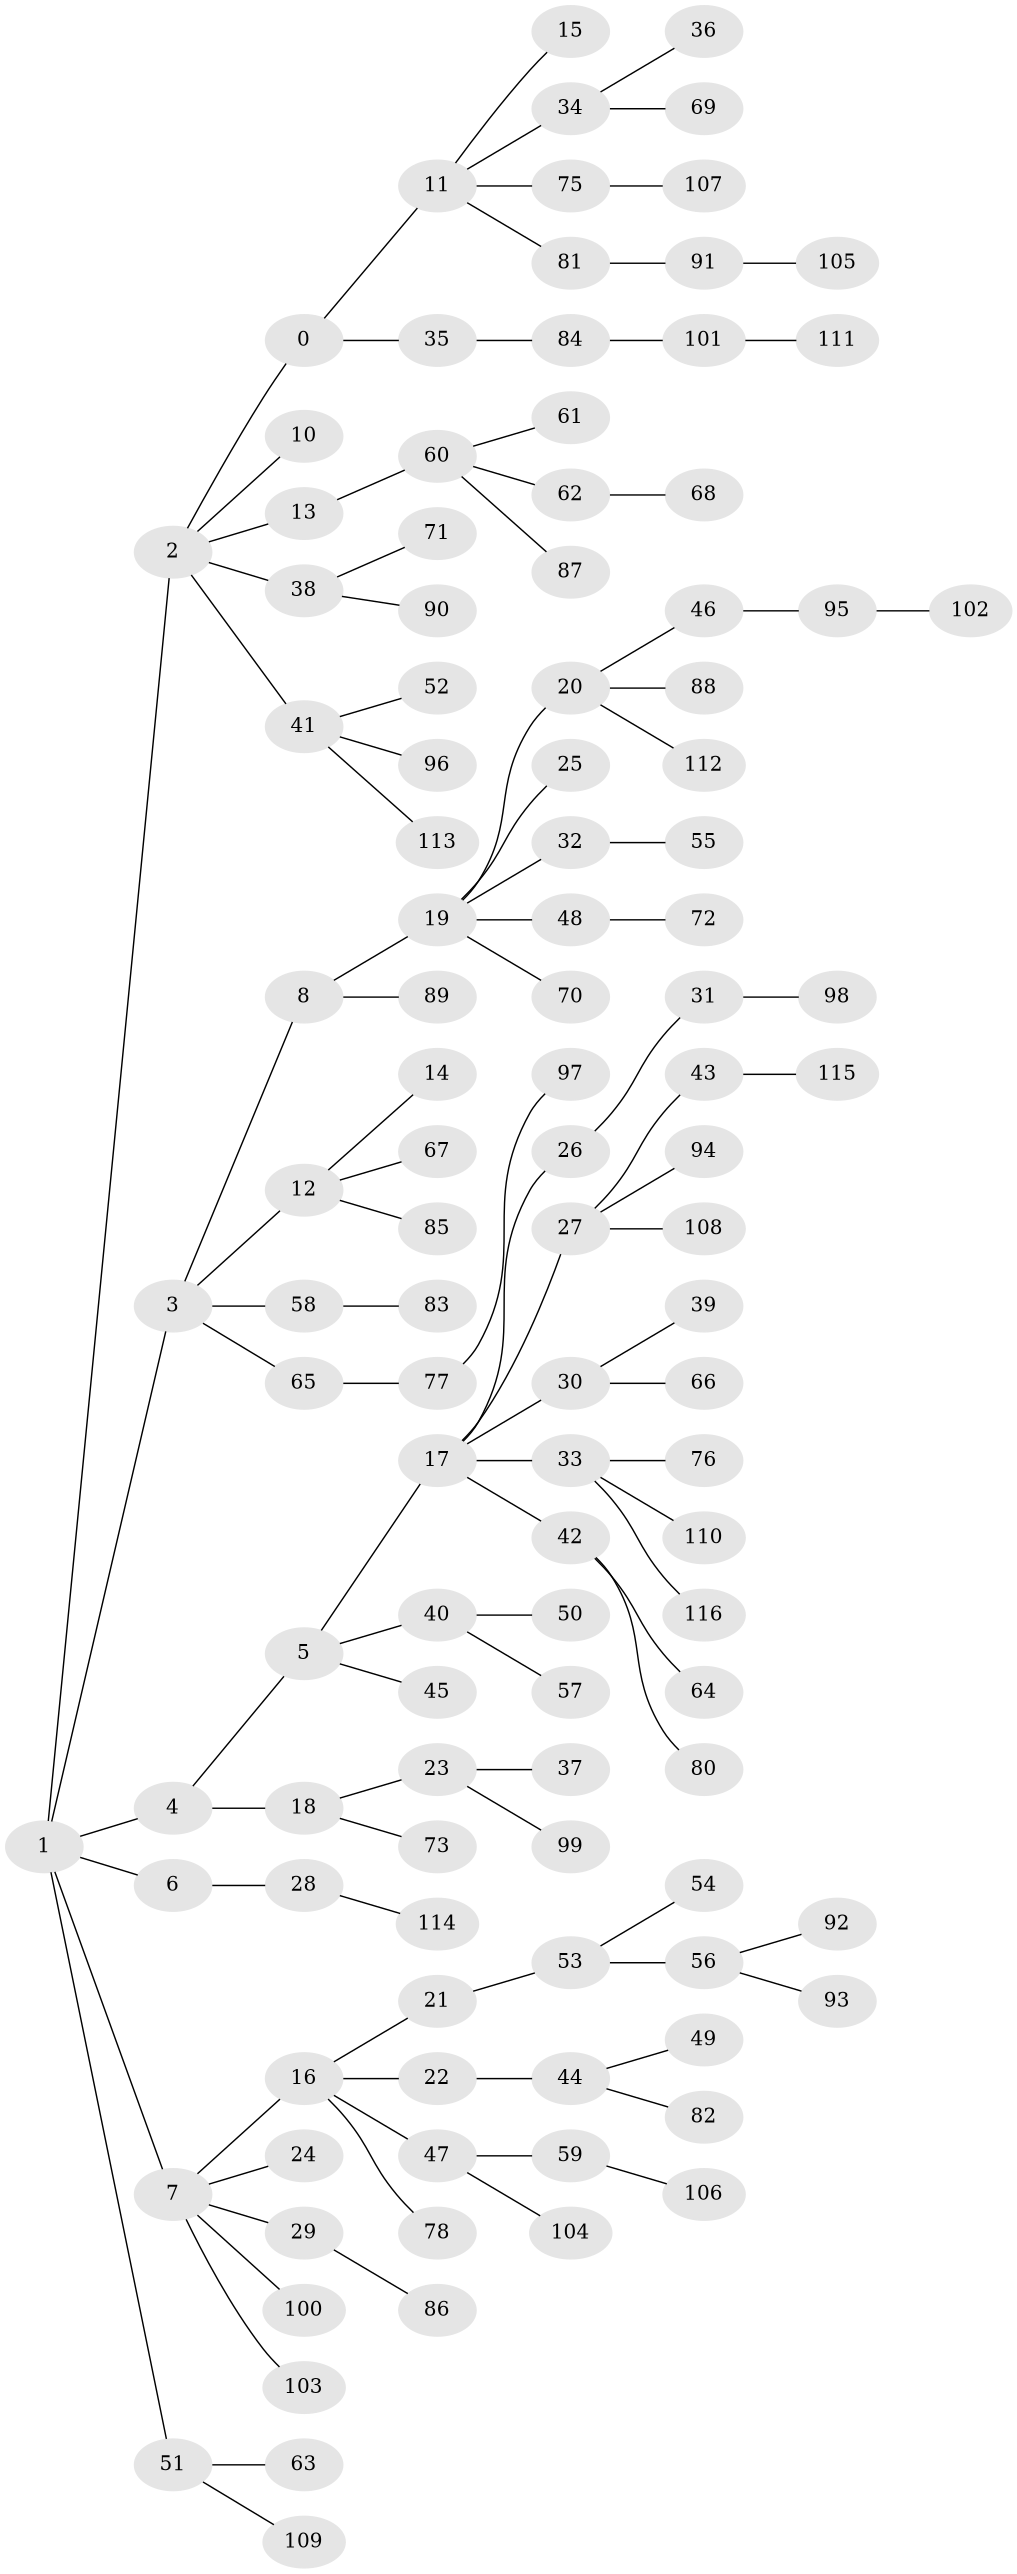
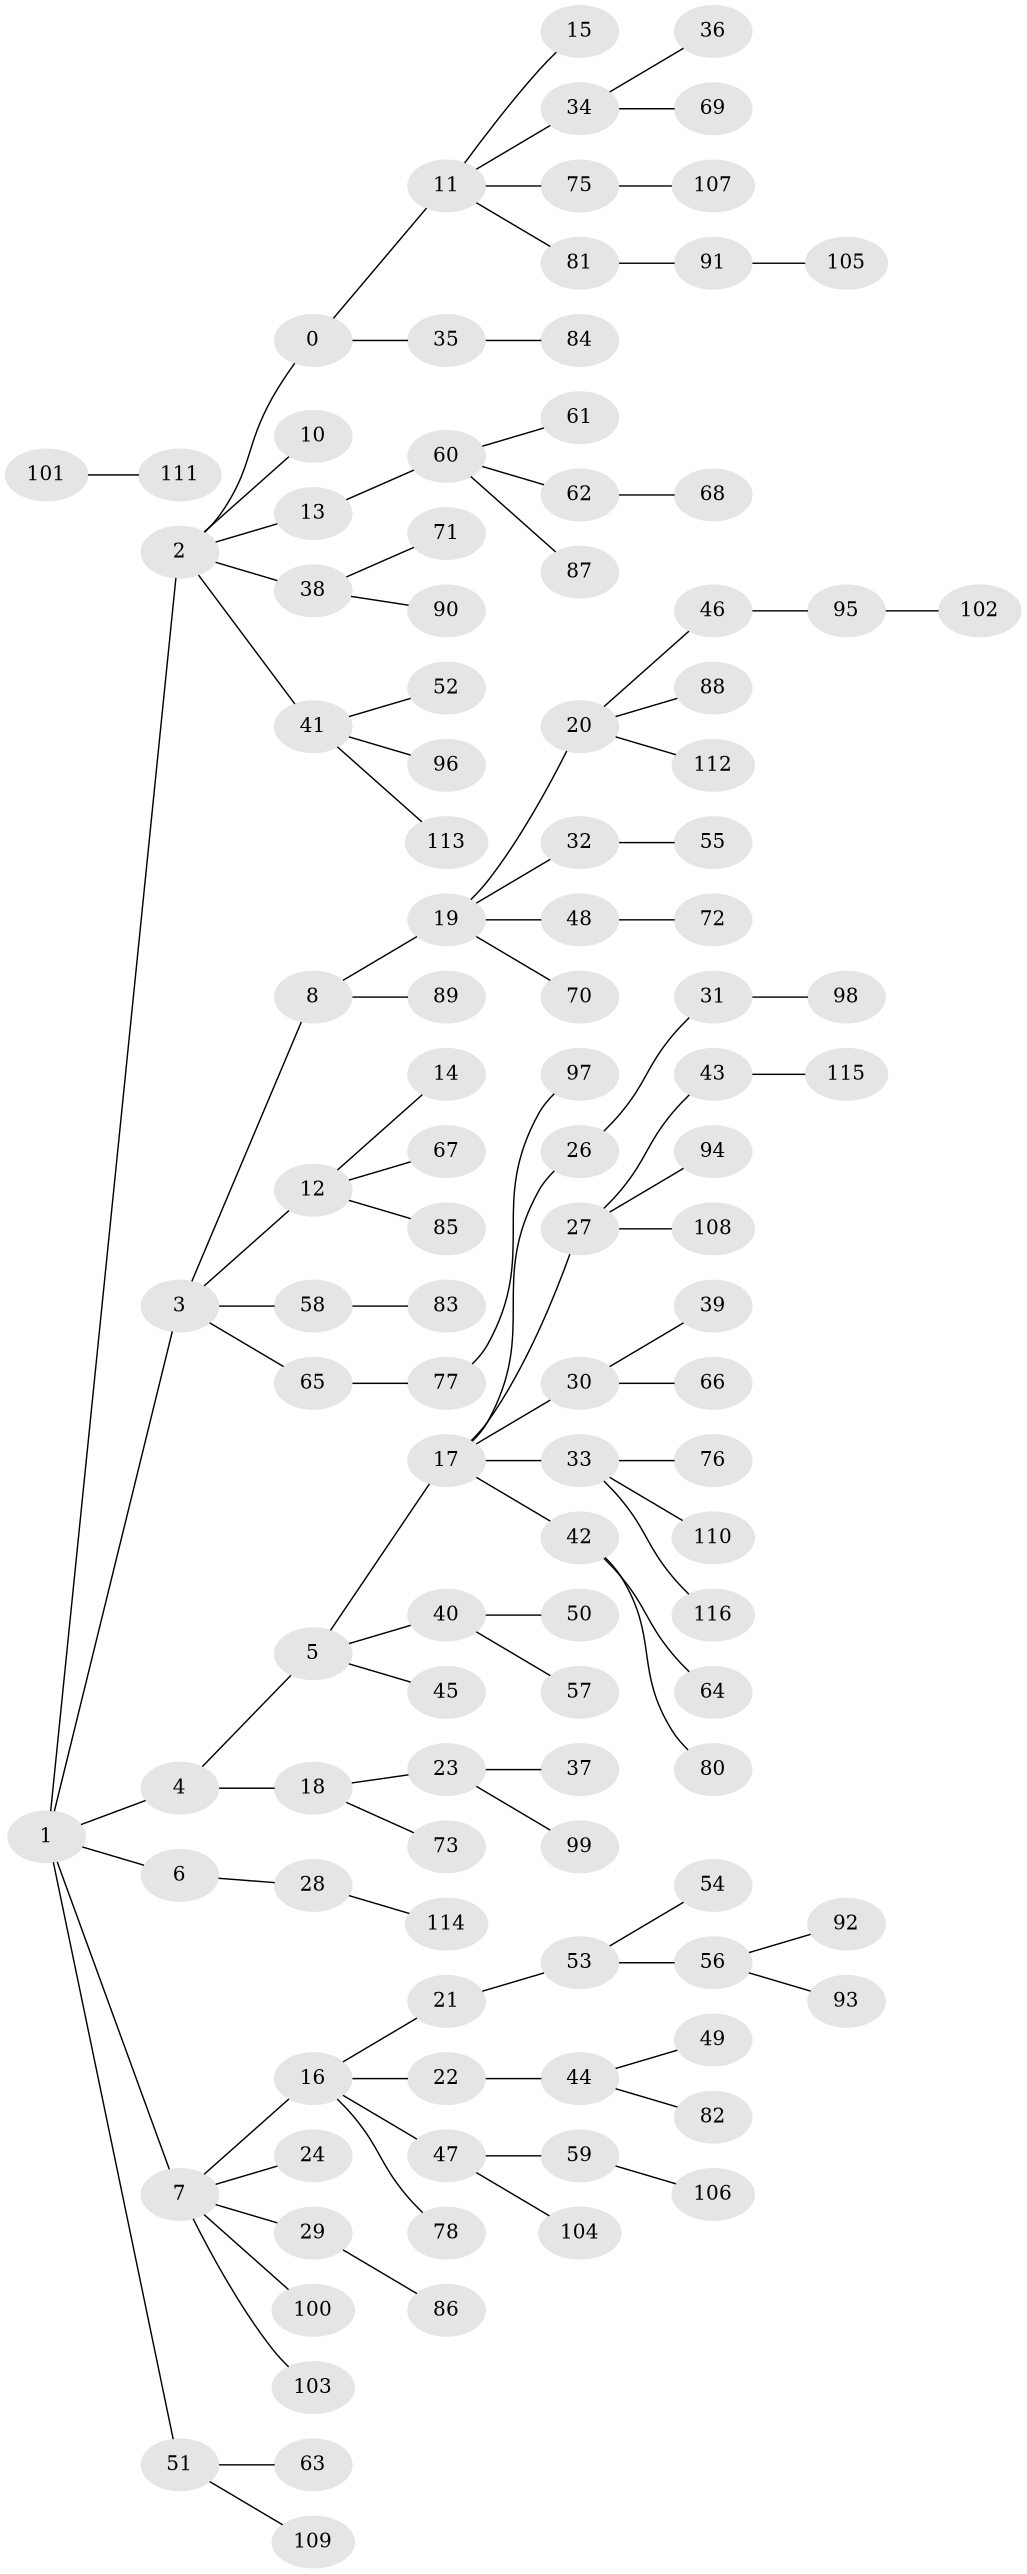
  graph {
    rankdir=LR
    node [color=gray90 style=filled]
    1
    2
    3
    4
    6
    7
    51
    n8 [label=0]
    10
    13
    38
    41
    8
    12
    58
    65
    5
    18
    28
    16
    24
    29
    100
    103
    63
    109
    11
    35
    60
    71
    90
    52
    96
    113
    19
    89
    14
    67
    85
    83
    77
    17
    40
    45
    23
    73
    26
    27
    30
    33
    42
    50
    57
    114
    21
    22
    47
    78
    86
    20
-   25
    32
    48
    70
    15
    34
    75
    81
    84
    36
    69
    107
    91
    61
    62
    87
    53
    44
    59
    104
    31
    43
    94
    108
    39
    66
    76
    110
    116
    64
    80
    37
    99
    46
    88
    112
    55
    72
    95
    54
    56
    49
    82
    98
    115
    101
    102
    106
    92
    93
    68
    97
    105
    111
    1 -- 2
    1 -- 3
    1 -- 4
    1 -- 6
    1 -- 7
    1 -- 51
    2 -- n8
    2 -- 10
    2 -- 13
    2 -- 38
    2 -- 41
    3 -- 8
    3 -- 12
    3 -- 58
    3 -- 65
    4 -- 5
    4 -- 18
    6 -- 28
    7 -- 16
    7 -- 24
    7 -- 29
    7 -- 100
    7 -- 103
    51 -- 63
    51 -- 109
    n8 -- 11
    n8 -- 35
    13 -- 60
    38 -- 71
    38 -- 90
    41 -- 52
    41 -- 96
    41 -- 113
    8 -- 19
    8 -- 89
    12 -- 14
    12 -- 67
    12 -- 85
    58 -- 83
    65 -- 77
    5 -- 17
    5 -- 40
    5 -- 45
    18 -- 23
    18 -- 73
    28 -- 114
    16 -- 21
    16 -- 22
    16 -- 47
    16 -- 78
    29 -- 86
    11 -- 15
    11 -- 34
    11 -- 75
    11 -- 81
    35 -- 84
    60 -- 61
    60 -- 62
    60 -- 87
    19 -- 20
-   19 -- 25
    19 -- 32
    19 -- 48
    19 -- 70
    77 -- 97
    17 -- 26
    17 -- 27
    17 -- 30
    17 -- 33
    17 -- 42
    40 -- 50
    40 -- 57
    23 -- 37
    23 -- 99
    26 -- 31
    27 -- 43
    27 -- 94
    27 -- 108
    30 -- 39
    30 -- 66
    33 -- 76
    33 -- 110
    33 -- 116
    42 -- 64
    42 -- 80
    21 -- 53
    22 -- 44
    47 -- 59
    47 -- 104
    20 -- 46
    20 -- 88
    20 -- 112
    32 -- 55
    48 -- 72
    34 -- 36
    34 -- 69
    75 -- 107
    81 -- 91
-   84 -- 101
    91 -- 105
    62 -- 68
    53 -- 54
    53 -- 56
    44 -- 49
    44 -- 82
    59 -- 106
    31 -- 98
    43 -- 115
    46 -- 95
    95 -- 102
    56 -- 92
    56 -- 93
    101 -- 111
  }
